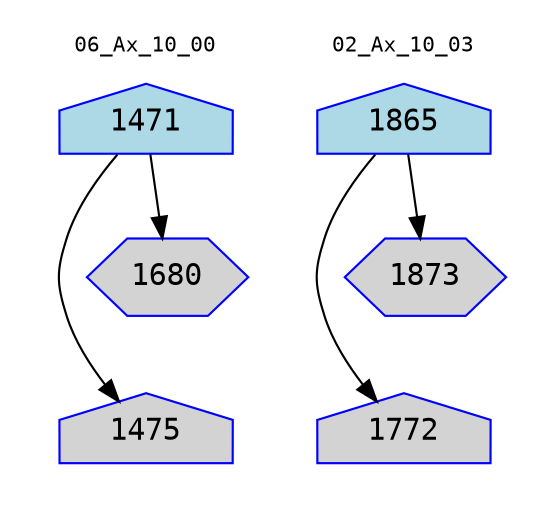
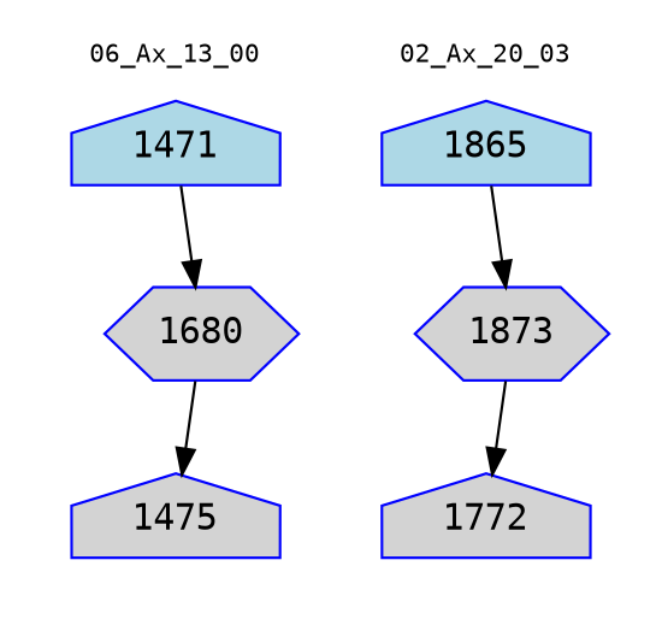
  digraph {
    fontname="DejaVu Sans Mono"
    node [color=blue fillcolor=lightgrey fontname="DejaVu Sans Mono" shape=house style=filled]
    edge [color=black fontname="DejaVu Sans Mono"]
    n1 [fillcolor=lightblue label=1471]
    n2 [label=1475]
    n3 [label=1680 shape=hexagon]
    n4 [fillcolor=lightblue label=1865]
    n5 [label=1772]
    n6 [label=1873 shape=hexagon]
    subgraph cluster_1 {
      color=white
      fontsize=10
-     label="06_Ax_10_00"
+     label="06_Ax_13_00"
      n1
      n2
      n3
    }
    subgraph cluster_2 {
      color=white
      fontsize=10
-     label="02_Ax_10_03"
+     label="02_Ax_20_03"
      n4
      n5
      n6
    }
-   n1 -> n2
+   n3 -> n2
    n1 -> n3
-   n4 -> n5
+   n6 -> n5
    n4 -> n6
  }
